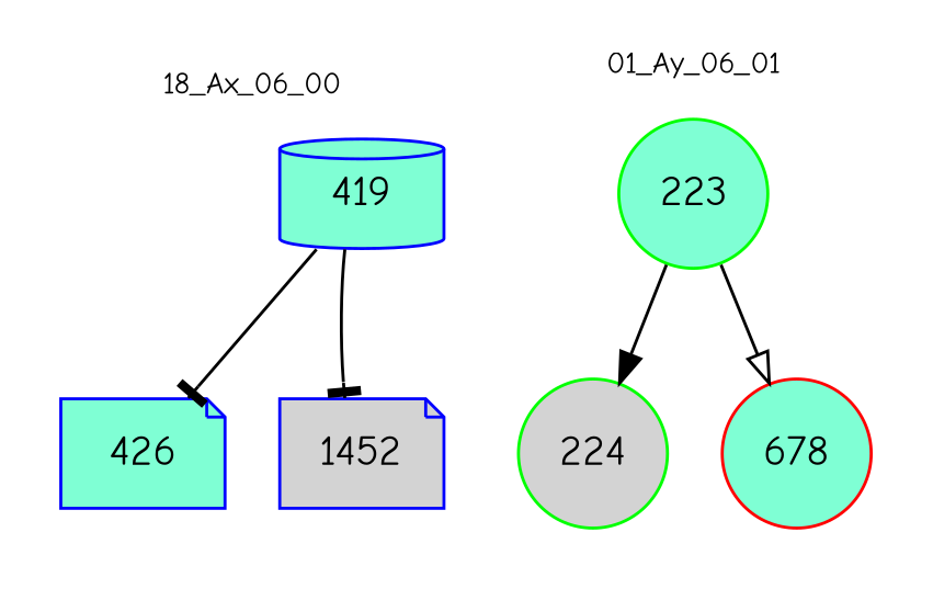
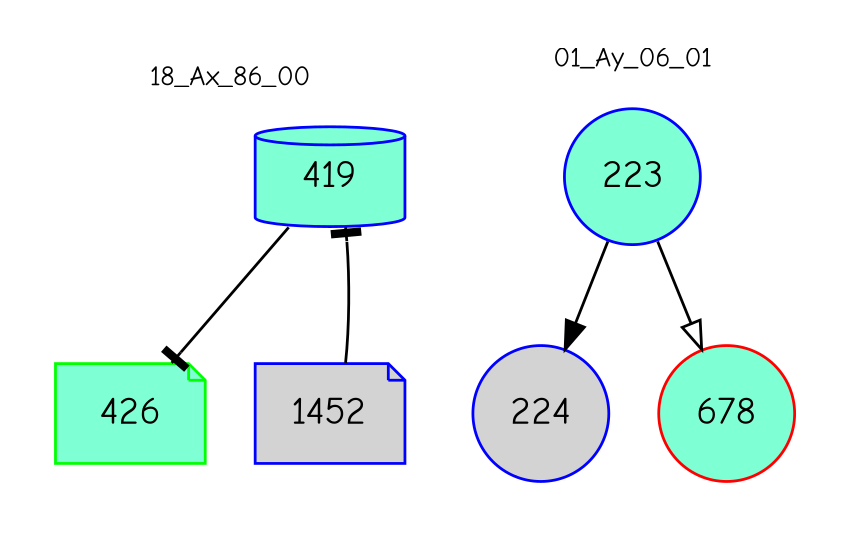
  digraph {
    fontname="Comic Neue"
    node [color=blue fillcolor=aquamarine fontname="Comic Neue" shape=circle style=filled]
    edge [arrowhead=tee color=black fontname="Comic Neue"]
    n1 [label=419 shape=cylinder]
-   n2 [label=426 shape=note]
+   n2 [color=green label=426 shape=note]
    n3 [fillcolor=lightgrey label=1452 shape=note]
-   n4 [color=green label=223]
-   n5 [color=green fillcolor=lightgrey label=224]
+   n4 [label=223]
+   n5 [fillcolor=lightgrey label=224]
    n6 [color=red label=678]
    subgraph cluster_1 {
      color=white
      fontsize=10
-     label="18_Ax_06_00"
+     label="18_Ax_86_00"
      n1
      n2
      n3
    }
    subgraph cluster_2 {
      color=white
      fontsize=10
      label="01_Ay_06_01"
      n4
      n5
      n6
    }
    n1 -> n2
-   n1 -> n3
+   n3 -> n1
    n4 -> n5 [arrowhead=normal]
    n4 -> n6 [arrowhead=onormal]
  }
